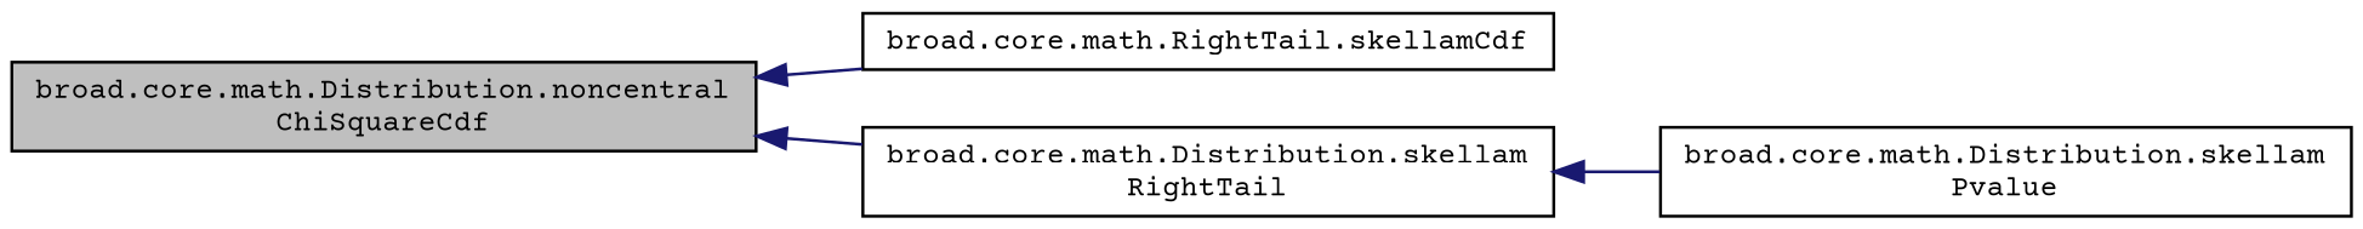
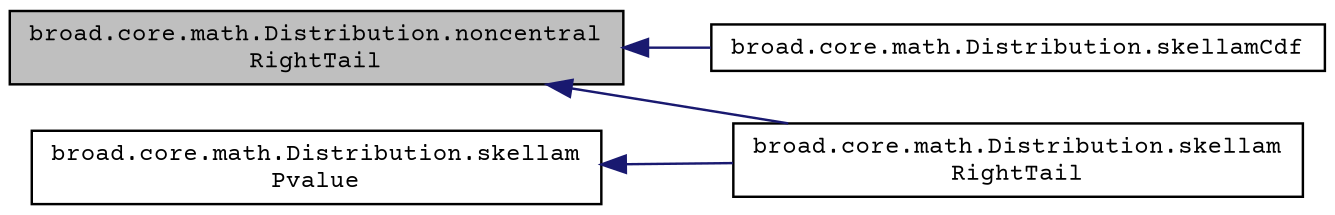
  digraph {
    fontname="Courier Prime"
    rankdir=LR
    node [color=black fillcolor=white fontname="Courier Prime" fontsize=10 shape=record style=filled]
    edge [color=midnightblue dir=back fontname="Courier Prime" fontsize=10 labelfontname=Helvetica labelfontsize=10 style=solid]
-   n1 [fillcolor=grey75 fontcolor=black height=0.2 label="broad.core.math.Distribution.noncentral\lChiSquareCdf" width=0.4]
-   n2 [height=0.2 label="broad.core.math.RightTail.skellamCdf" width=0.4]
+   n1 [fillcolor=grey75 fontcolor=black height=0.2 label="broad.core.math.Distribution.noncentral\lRightTail" width=0.4]
+   n2 [height=0.2 label="broad.core.math.Distribution.skellamCdf" width=0.4]
    n3 [height=0.2 label="broad.core.math.Distribution.skellam\lRightTail" width=0.4]
    n4 [height=0.2 label="broad.core.math.Distribution.skellam\lPvalue" width=0.4]
    n1 -> n2
    n1 -> n3
-   n3 -> n4
+   n4 -> n3
  }
